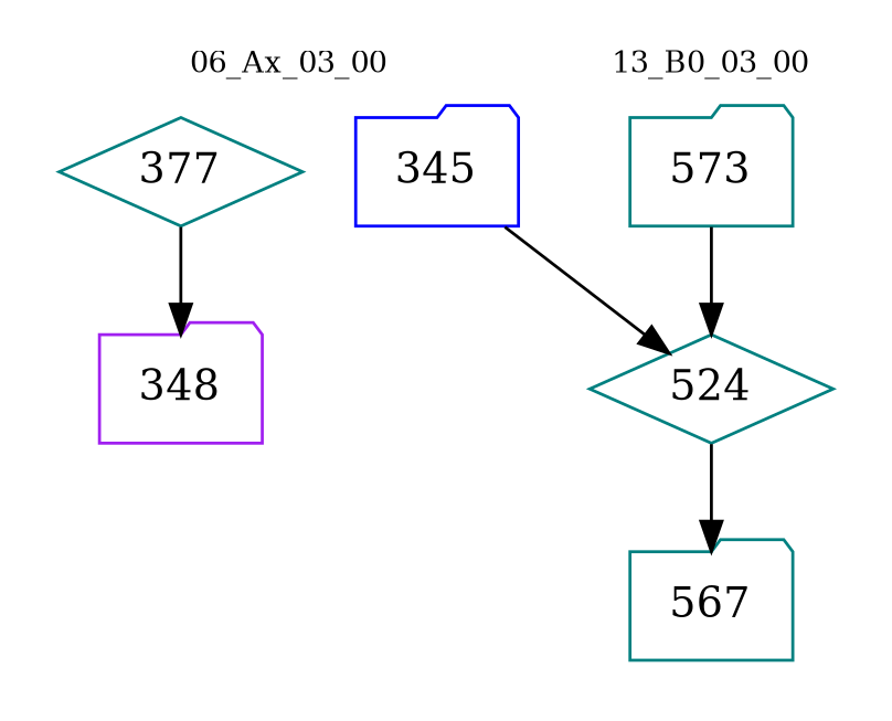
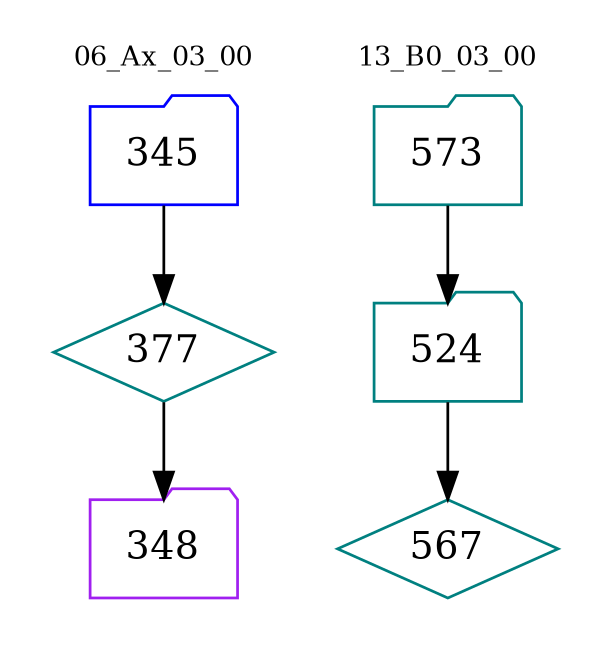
  digraph {
    node [color=teal shape=folder]
    edge [color=black]
    n1 [color=blue label=345]
    n2 [label=377 shape=diamond]
    n3 [color=purple label=348]
    n4 [label=573]
-   n5 [label=524 shape=diamond]
-   n6 [label=567]
+   n5 [label=524]
+   n6 [label=567 shape=diamond]
    subgraph cluster_1 {
      color=white
      fontsize=10
      label="06_Ax_03_00"
      n1
      n2
      n3
    }
    subgraph cluster_2 {
      color=white
      fontsize=10
      label="13_B0_03_00"
      n4
      n5
      n6
    }
-   n1 -> n5
+   n1 -> n2
    n2 -> n3
    n4 -> n5
    n5 -> n6
  }
